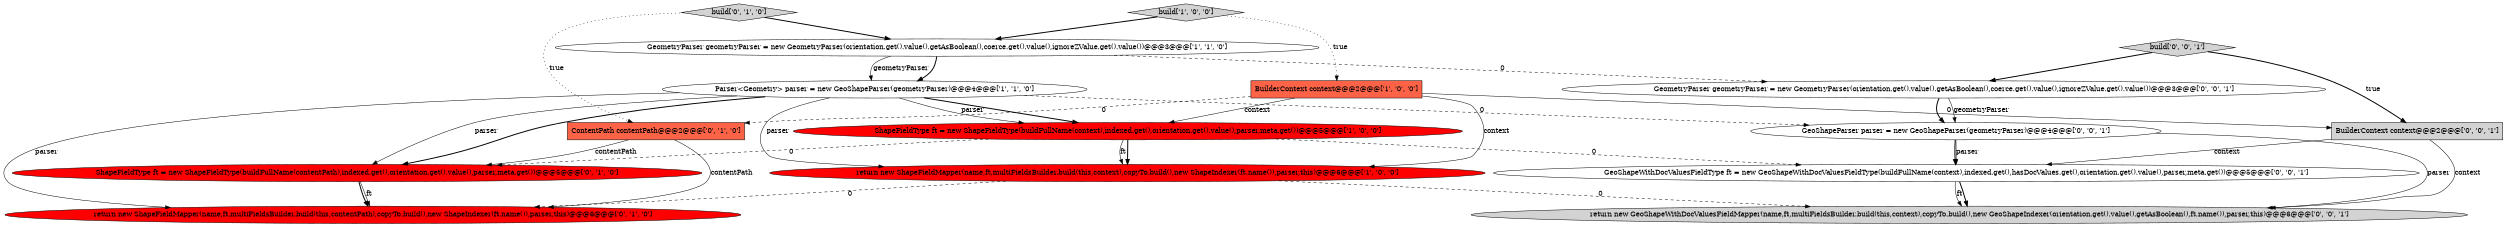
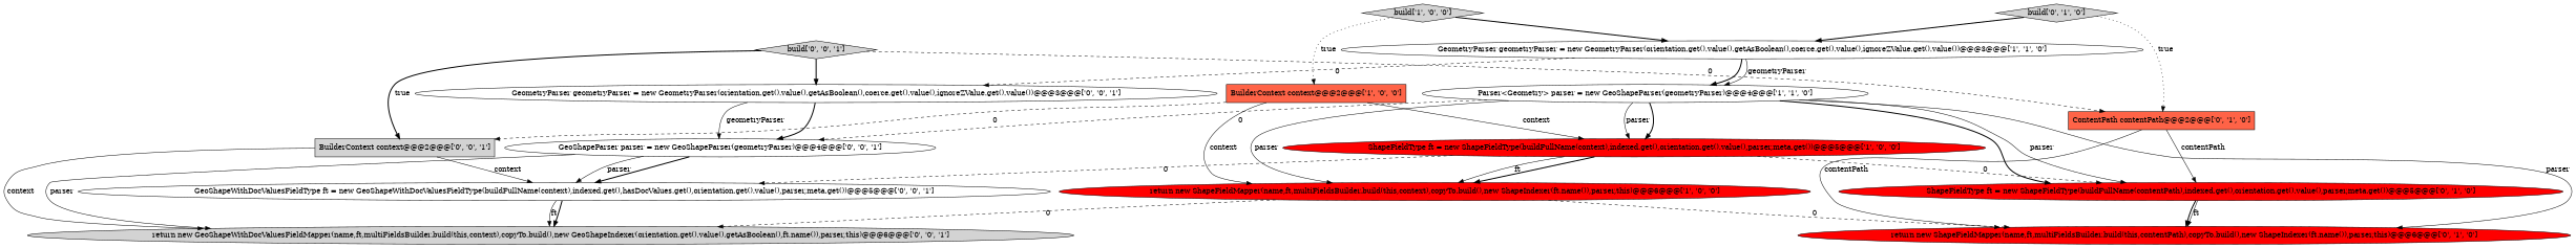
  digraph {
    node [fillcolor=white shape=ellipse style=filled]
    edge [style=solid]
    n1 [label="GeoShapeParser parser = new GeoShapeParser(geometryParser)@@@4@@@['0', '0', '1']"]
    n2 [fillcolor=lightgray label="return new GeoShapeWithDocValuesFieldMapper(name,ft,multiFieldsBuilder.build(this,context),copyTo.build(),new GeoShapeIndexer(orientation.get().value().getAsBoolean(),ft.name()),parser,this)@@@6@@@['0', '0', '1']"]
    n3 [label="GeoShapeWithDocValuesFieldType ft = new GeoShapeWithDocValuesFieldType(buildFullName(context),indexed.get(),hasDocValues.get(),orientation.get().value(),parser,meta.get())@@@5@@@['0', '0', '1']"]
    n4 [fillcolor=lightgray label="build['0', '0', '1']" shape=diamond]
    n5 [label="GeometryParser geometryParser = new GeometryParser(orientation.get().value().getAsBoolean(),coerce.get().value(),ignoreZValue.get().value())@@@3@@@['0', '0', '1']"]
    n6 [fillcolor=lightgray label="BuilderContext context@@@2@@@['0', '0', '1']" shape=box]
    n7 [fillcolor=lightgray label="build['0', '1', '0']" shape=diamond]
    n8 [fillcolor=tomato label="ContentPath contentPath@@@2@@@['0', '1', '0']" shape=box]
    n9 [label="GeometryParser geometryParser = new GeometryParser(orientation.get().value().getAsBoolean(),coerce.get().value(),ignoreZValue.get().value())@@@3@@@['1', '1', '0']"]
    n10 [fillcolor=red label="ShapeFieldType ft = new ShapeFieldType(buildFullName(contentPath),indexed.get(),orientation.get().value(),parser,meta.get())@@@5@@@['0', '1', '0']"]
    n11 [fillcolor=red label="return new ShapeFieldMapper(name,ft,multiFieldsBuilder.build(this,contentPath),copyTo.build(),new ShapeIndexer(ft.name()),parser,this)@@@6@@@['0', '1', '0']"]
    n12 [label="Parser<Geometry> parser = new GeoShapeParser(geometryParser)@@@4@@@['1', '1', '0']"]
    n13 [fillcolor=lightgray label="build['1', '0', '0']" shape=diamond]
    n14 [fillcolor=tomato label="BuilderContext context@@@2@@@['1', '0', '0']" shape=box]
    n15 [fillcolor=red label="ShapeFieldType ft = new ShapeFieldType(buildFullName(context),indexed.get(),orientation.get().value(),parser,meta.get())@@@5@@@['1', '0', '0']"]
    n16 [fillcolor=red label="return new ShapeFieldMapper(name,ft,multiFieldsBuilder.build(this,context),copyTo.build(),new ShapeIndexer(ft.name()),parser,this)@@@6@@@['1', '0', '0']"]
    n1 -> n2 [label=parser]
    n1 -> n3 [style=bold]
    n1 -> n3 [label=parser]
    n3 -> n2 [label=ft]
    n3 -> n2 [style=bold]
    n4 -> n5 [style=bold]
    n4 -> n6 [label=true style=bold]
    n5 -> n1 [label=geometryParser]
    n5 -> n1 [style=bold]
    n6 -> n2 [label=context]
    n6 -> n3 [label=context]
    n7 -> n8 [label=true style=dotted]
    n7 -> n9 [style=bold]
    n8 -> n10 [label=contentPath]
    n8 -> n11 [label=contentPath]
    n9 -> n5 [label=0 style=dashed]
    n9 -> n12 [style=bold]
    n9 -> n12 [label=geometryParser]
    n10 -> n11 [label=ft]
    n10 -> n11 [style=bold]
    n12 -> n1 [label=0 style=dashed]
    n12 -> n10 [style=bold]
    n12 -> n10 [label=parser]
    n12 -> n11 [label=parser]
    n12 -> n15 [style=bold]
    n12 -> n15 [label=parser]
    n12 -> n16 [label=parser]
    n13 -> n9 [style=bold]
    n13 -> n14 [label=true style=dotted]
-   n14 -> n6 [label=0]
-   n14 -> n8 [label=0 style=dashed]
+   n14 -> n6 [label=0 style=dashed]
+   n4 -> n8 [label=0 style=dashed]
    n14 -> n15 [label=context]
    n14 -> n16 [label=context]
    n15 -> n3 [label=0 style=dashed]
    n15 -> n10 [label=0 style=dashed]
    n15 -> n16 [style=bold]
    n15 -> n16 [label=ft]
    n16 -> n2 [label=0 style=dashed]
    n16 -> n11 [label=0 style=dashed]
  }
